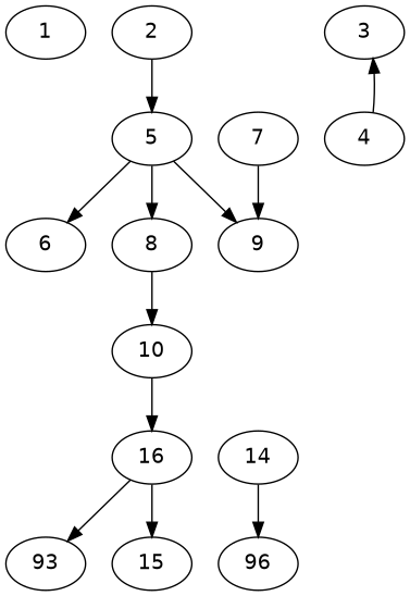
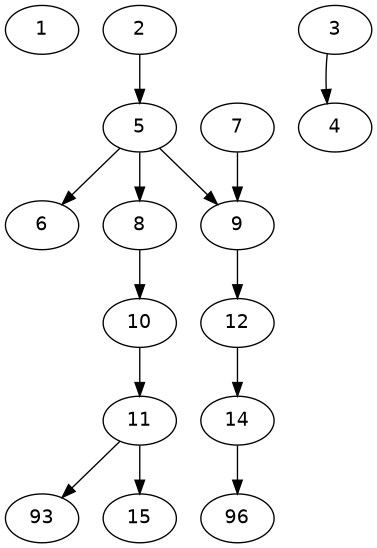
  digraph {
    fontname="DejaVu Sans"
    node [alpha=0.07 fontname="DejaVu Sans"]
    edge [fontname="DejaVu Sans"]
    1 [alpha=0.03 expect_size=441375248518586]
    2 [alpha=0.04 expect_size=170747817698693760]
    5 [alpha=0.08 expect_size=2353982626773584]
    6 [expect_size=4738337499617600]
    8 [alpha=0.05 expect_size=270469282193123311616]
    9 [expect_size=139684593821546446848]
    7 [alpha=0.10 expect_size=776707840243924992]
    10 [alpha=0.04 expect_size=23355779570700292]
    3 [expect_size=305281733315327040]
    4 [alpha=0.13 expect_size=57896180881295384]
-   11 [alpha=0.16 expect_size=53736072997224054784 label=16]
+   12 [alpha=0.15 expect_size=11030567090833532]
+   11 [alpha=0.16 expect_size=53736072997224054784]
    14 [alpha=0.15 expect_size=7327575966898651]
    n14 [alpha=0.08 expect_size=163580006700521568 label=93]
    15 [alpha=0.09 expect_size=50838512719986950144]
    n16 [alpha=0.02 expect_size=21287909302730752000 label=96]
    2 -> 5
    5 -> 6
    5 -> 8
    5 -> 9
    8 -> 10
+   9 -> 12
    7 -> 9
    10 -> 11
-   4 -> 3
+   3 -> 4
+   12 -> 14
    11 -> n14
    11 -> 15
    14 -> n16
  }
